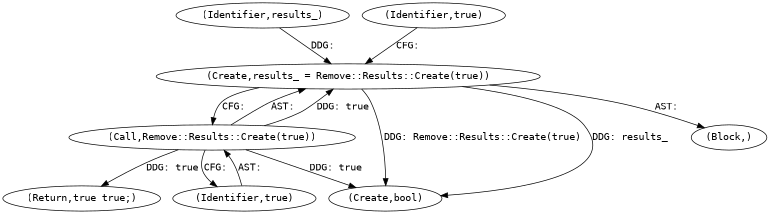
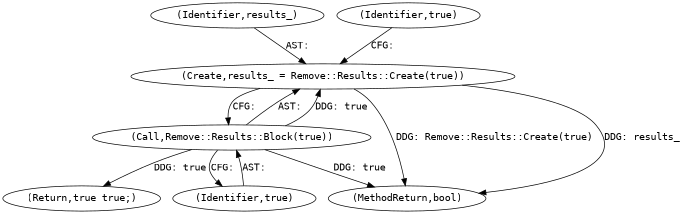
  digraph {
    fontname="DejaVu Sans Mono"
    node [fontname="DejaVu Sans Mono"]
    edge [fontname="DejaVu Sans Mono"]
    n1 [label="(Create,results_ = Remove::Results::Create(true))"]
-   n2 [label="(Call,Remove::Results::Create(true))"]
-   n3 [label="(Create,bool)"]
-   n4 [label="(Block,)"]
+   n2 [label="(Call,Remove::Results::Block(true))"]
+   n3 [label="(MethodReturn,bool)"]
    n5 [label="(Return,true true;)"]
    n6 [label="(Identifier,true)"]
    n7 [label="(Identifier,results_)"]
    n8 [label="(Identifier,true)"]
    n1 -> n2 [label="CFG: "]
    n1 -> n3 [label="DDG: Remove::Results::Create(true)"]
    n1 -> n3 [label="DDG: results_"]
-   n1 -> n4 [label="AST: "]
    n2 -> n1 [label="AST: "]
    n2 -> n1 [label="DDG: true"]
    n2 -> n3 [label="DDG: true"]
    n2 -> n5 [label="DDG: true"]
    n2 -> n6 [label="CFG: "]
    n6 -> n2 [label="AST: "]
-   n7 -> n1 [label="DDG: "]
+   n7 -> n1 [label="AST: "]
    n8 -> n1 [label="CFG: "]
  }
